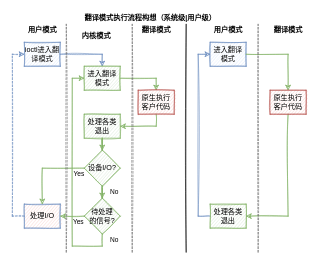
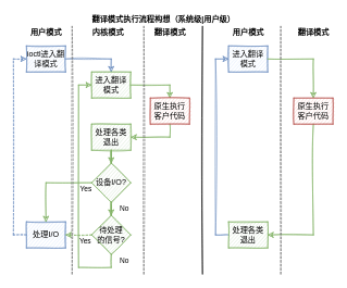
  <mxCell id="0" />
  <mxCell id="1" parent="0" />
  <mxCell id="2" style="edgeStyle=orthogonalEdgeStyle;rounded=0;sketch=1;orthogonalLoop=1;jettySize=auto;html=1;entryX=0.5;entryY=0;entryDx=0;entryDy=0;fillColor=#dae8fc;strokeColor=#6c8ebf;" parent="1" source="3" target="5" edge="1"><mxGeometry relative="1" as="geometry" /></mxCell>
  <mxCell id="3" value="ioctl进入翻译模式" style="rounded=0;whiteSpace=wrap;html=1;fillColor=#dae8fc;strokeColor=#6c8ebf;sketch=1;" parent="1" vertex="1"><mxGeometry x="40" y="70" width="60" height="40" as="geometry" /></mxCell>
  <mxCell id="4" style="edgeStyle=orthogonalEdgeStyle;rounded=0;orthogonalLoop=1;jettySize=auto;html=1;fillColor=#d5e8d4;strokeColor=#82b366;sketch=1;entryX=0.5;entryY=0;entryDx=0;entryDy=0;" parent="1" source="5" target="7" edge="1"><mxGeometry relative="1" as="geometry"><mxPoint x="300" y="110" as="targetPoint" /><Array as="points"><mxPoint x="260" y="130" /></Array></mxGeometry></mxCell>
  <mxCell id="5" value="进入翻译模式" style="rounded=0;whiteSpace=wrap;html=1;fillColor=#d5e8d4;strokeColor=#82b366;sketch=1;" parent="1" vertex="1"><mxGeometry x="140" y="110" width="60" height="40" as="geometry" /></mxCell>
  <mxCell id="6" style="edgeStyle=orthogonalEdgeStyle;rounded=0;orthogonalLoop=1;jettySize=auto;html=1;fillColor=#d5e8d4;strokeColor=#82b366;sketch=1;exitX=0.5;exitY=1;exitDx=0;exitDy=0;" parent="1" source="7" target="9" edge="1"><mxGeometry relative="1" as="geometry"><mxPoint x="300" y="220" as="sourcePoint" /><Array as="points"><mxPoint x="260" y="210" /></Array></mxGeometry></mxCell>
  <mxCell id="7" value="原生执行客户代码" style="rounded=0;whiteSpace=wrap;html=1;fillColor=#f8cecc;strokeColor=#b85450;sketch=1;" parent="1" vertex="1"><mxGeometry x="230" y="150" width="60" height="40" as="geometry" /></mxCell>
  <mxCell id="8" style="edgeStyle=orthogonalEdgeStyle;rounded=0;orthogonalLoop=1;jettySize=auto;html=1;fillColor=#d5e8d4;strokeColor=#82b366;sketch=1;" parent="1" source="9" target="14" edge="1"><mxGeometry relative="1" as="geometry" /></mxCell>
  <mxCell id="9" value="处理各类退出" style="rounded=0;whiteSpace=wrap;html=1;fillColor=#d5e8d4;strokeColor=#82b366;sketch=1;" parent="1" vertex="1"><mxGeometry x="140" y="190" width="60" height="40" as="geometry" /></mxCell>
  <mxCell id="10" style="edgeStyle=orthogonalEdgeStyle;rounded=0;orthogonalLoop=1;jettySize=auto;html=1;fillColor=#dae8fc;strokeColor=#6c8ebf;sketch=1;dashed=1;" parent="1" source="11" target="3" edge="1"><mxGeometry relative="1" as="geometry"><Array as="points"><mxPoint x="20" y="360" /><mxPoint x="20" y="90" /></Array></mxGeometry></mxCell>
- <mxCell id="11" value="处理I/O" style="rounded=0;whiteSpace=wrap;html=1;fillColor=#f8cecc;strokeColor=#6c8ebf;sketch=1;" parent="1" vertex="1"><mxGeometry x="40" y="340" width="60" height="40" as="geometry" /></mxCell>
+ <mxCell id="11" value="处理I/O" style="rounded=0;whiteSpace=wrap;html=1;fillColor=#dae8fc;strokeColor=#6c8ebf;sketch=1;" parent="1" vertex="1"><mxGeometry x="40" y="340" width="60" height="40" as="geometry" /></mxCell>
  <mxCell id="12" value="No" style="edgeStyle=orthogonalEdgeStyle;rounded=0;orthogonalLoop=1;jettySize=auto;html=1;fillColor=#d5e8d4;strokeColor=#82b366;sketch=1;" parent="1" source="14" target="17" edge="1"><mxGeometry x="0.667" y="20" relative="1" as="geometry"><mxPoint as="offset" /></mxGeometry></mxCell>
  <mxCell id="13" value="Yes" style="edgeStyle=orthogonalEdgeStyle;rounded=0;orthogonalLoop=1;jettySize=auto;html=1;fillColor=#d5e8d4;strokeColor=#82b366;sketch=1;" parent="1" source="14" target="11" edge="1"><mxGeometry x="-0.857" y="10" relative="1" as="geometry"><mxPoint as="offset" /></mxGeometry></mxCell>
  <mxCell id="14" value="设备I/O?" style="rhombus;whiteSpace=wrap;html=1;fillColor=#d5e8d4;strokeColor=#82b366;sketch=1;" parent="1" vertex="1"><mxGeometry x="140" y="250" width="60" height="60" as="geometry" /></mxCell>
  <mxCell id="15" value="No" style="edgeStyle=orthogonalEdgeStyle;rounded=0;orthogonalLoop=1;jettySize=auto;html=1;fillColor=#d5e8d4;strokeColor=#82b366;sketch=1;" parent="1" source="17" target="5" edge="1"><mxGeometry x="-0.947" y="20" relative="1" as="geometry"><Array as="points"><mxPoint x="170" y="410" /><mxPoint x="120" y="410" /><mxPoint x="120" y="130" /></Array><mxPoint as="offset" /></mxGeometry></mxCell>
- <mxCell id="16" value="Yes" style="edgeStyle=orthogonalEdgeStyle;rounded=0;orthogonalLoop=1;jettySize=auto;html=1;fillColor=#d5e8d4;strokeColor=#82b366;sketch=1;" parent="1" source="17" target="11" edge="1"><mxGeometry x="-0.5" y="10" relative="1" as="geometry"><mxPoint as="offset" /></mxGeometry></mxCell>
+ <mxCell id="16" value="Yes" style="edgeStyle=orthogonalEdgeStyle;rounded=0;orthogonalLoop=1;jettySize=auto;html=1;fillColor=#d5e8d4;strokeColor=#82b366;sketch=1;dashed=1;" parent="1" source="17" target="11" edge="1"><mxGeometry x="-0.5" y="10" relative="1" as="geometry"><mxPoint as="offset" /></mxGeometry></mxCell>
  <mxCell id="17" value="待处理&lt;br&gt;的信号?" style="rhombus;whiteSpace=wrap;html=1;fillColor=#d5e8d4;strokeColor=#82b366;sketch=1;" parent="1" vertex="1"><mxGeometry x="140" y="330" width="60" height="60" as="geometry" /></mxCell>
  <mxCell id="18" value="" style="endArrow=none;dashed=1;html=1;rounded=0;fillColor=#f5f5f5;strokeColor=#666666;sketch=1;" parent="1" edge="1"><mxGeometry width="50" height="50" relative="1" as="geometry"><mxPoint x="110" y="420" as="sourcePoint" /><mxPoint x="110" y="40" as="targetPoint" /></mxGeometry></mxCell>
  <mxCell id="19" value="" style="endArrow=none;dashed=1;html=1;rounded=0;fillColor=#f5f5f5;strokeColor=#666666;sketch=1;" parent="1" edge="1"><mxGeometry width="50" height="50" relative="1" as="geometry"><mxPoint x="220" y="420" as="sourcePoint" /><mxPoint x="220" y="40" as="targetPoint" /></mxGeometry></mxCell>
  <mxCell id="20" value="&lt;b&gt;用户模式&lt;/b&gt;" style="text;html=1;align=center;verticalAlign=middle;resizable=0;points=[];autosize=1;strokeColor=none;fillColor=none;sketch=1;" parent="1" vertex="1"><mxGeometry x="40" y="40" width="60" height="20" as="geometry" /></mxCell>
- <mxCell id="21" value="&lt;b&gt;内核模式&lt;/b&gt;" style="text;html=1;align=center;verticalAlign=middle;resizable=0;points=[];autosize=1;strokeColor=none;fillColor=none;sketch=1;" parent="1" vertex="1"><mxGeometry x="130" y="50" width="60" height="20" as="geometry" /></mxCell>
+ <mxCell id="21" value="&lt;b&gt;内核模式&lt;/b&gt;" style="text;html=1;align=center;verticalAlign=middle;resizable=0;points=[];autosize=1;strokeColor=none;fillColor=none;sketch=1;" parent="1" vertex="1"><mxGeometry x="135" y="40" width="60" height="20" as="geometry" /></mxCell>
  <mxCell id="22" value="&lt;b&gt;翻译模式&lt;/b&gt;" style="text;html=1;align=center;verticalAlign=middle;resizable=0;points=[];autosize=1;strokeColor=none;fillColor=none;sketch=1;" parent="1" vertex="1"><mxGeometry x="230" y="40" width="60" height="20" as="geometry" /></mxCell>
  <mxCell id="23" value="&lt;b&gt;翻译模式执行流程构想（系统级|用户级）&lt;/b&gt;" style="text;html=1;align=center;verticalAlign=middle;resizable=0;points=[];autosize=1;strokeColor=none;fillColor=none;sketch=1;" parent="1" vertex="1"><mxGeometry x="135" y="20" width="230" height="20" as="geometry" /></mxCell>
  <mxCell id="24" value="进入翻译模式" style="rounded=0;whiteSpace=wrap;html=1;fillColor=#dae8fc;strokeColor=#6c8ebf;sketch=1;" parent="1" vertex="1"><mxGeometry x="350" y="70" width="60" height="40" as="geometry" /></mxCell>
  <mxCell id="25" style="edgeStyle=orthogonalEdgeStyle;rounded=0;orthogonalLoop=1;jettySize=auto;html=1;fillColor=#d5e8d4;strokeColor=#82b366;sketch=1;entryX=0.5;entryY=0;entryDx=0;entryDy=0;exitX=1;exitY=0.5;exitDx=0;exitDy=0;" parent="1" source="24" target="27" edge="1"><mxGeometry relative="1" as="geometry"><mxPoint x="510" y="110" as="targetPoint" /><Array as="points"><mxPoint x="480" y="90" /></Array><mxPoint x="410" y="130" as="sourcePoint" /></mxGeometry></mxCell>
  <mxCell id="26" style="edgeStyle=orthogonalEdgeStyle;rounded=0;orthogonalLoop=1;jettySize=auto;html=1;fillColor=#d5e8d4;strokeColor=#82b366;sketch=1;exitX=0.5;exitY=1;exitDx=0;exitDy=0;entryX=1;entryY=0.5;entryDx=0;entryDy=0;" parent="1" source="27" target="29" edge="1"><mxGeometry relative="1" as="geometry"><mxPoint x="510" y="220" as="sourcePoint" /><Array as="points"><mxPoint x="480" y="360" /></Array><mxPoint x="410" y="210" as="targetPoint" /></mxGeometry></mxCell>
  <mxCell id="27" value="原生执行客户代码" style="rounded=0;whiteSpace=wrap;html=1;fillColor=#f8cecc;strokeColor=#b85450;sketch=1;" parent="1" vertex="1"><mxGeometry x="450" y="150" width="60" height="40" as="geometry" /></mxCell>
  <mxCell id="28" style="edgeStyle=orthogonalEdgeStyle;rounded=0;orthogonalLoop=1;jettySize=auto;html=1;fillColor=#dae8fc;strokeColor=#6c8ebf;sketch=1;" parent="1" source="29" target="24" edge="1"><mxGeometry relative="1" as="geometry"><Array as="points"><mxPoint x="330" y="360" /><mxPoint x="330" y="90" /></Array></mxGeometry></mxCell>
  <mxCell id="29" value="处理各类退出" style="rounded=0;whiteSpace=wrap;html=1;fillColor=#d5e8d4;strokeColor=#82b366;sketch=1;" parent="1" vertex="1"><mxGeometry x="350" y="340" width="60" height="40" as="geometry" /></mxCell>
  <mxCell id="30" value="&lt;b&gt;用户模式&lt;/b&gt;" style="text;html=1;align=center;verticalAlign=middle;resizable=0;points=[];autosize=1;strokeColor=none;fillColor=none;sketch=1;" parent="1" vertex="1"><mxGeometry x="350" y="40" width="60" height="20" as="geometry" /></mxCell>
  <mxCell id="31" value="" style="endArrow=none;dashed=1;html=1;rounded=0;fillColor=#f5f5f5;strokeColor=#666666;sketch=1;" parent="1" edge="1"><mxGeometry width="50" height="50" relative="1" as="geometry"><mxPoint x="430" y="420" as="sourcePoint" /><mxPoint x="430" y="40" as="targetPoint" /></mxGeometry></mxCell>
  <mxCell id="32" value="&lt;b&gt;翻译模式&lt;/b&gt;" style="text;html=1;align=center;verticalAlign=middle;resizable=0;points=[];autosize=1;strokeColor=none;fillColor=none;sketch=1;" parent="1" vertex="1"><mxGeometry x="450" y="40" width="60" height="20" as="geometry" /></mxCell>
  <mxCell id="33" value="" style="endArrow=none;html=1;rounded=0;sketch=1;" parent="1" edge="1"><mxGeometry width="50" height="50" relative="1" as="geometry"><mxPoint x="310" y="420" as="sourcePoint" /><mxPoint x="310" y="40" as="targetPoint" /></mxGeometry></mxCell>
